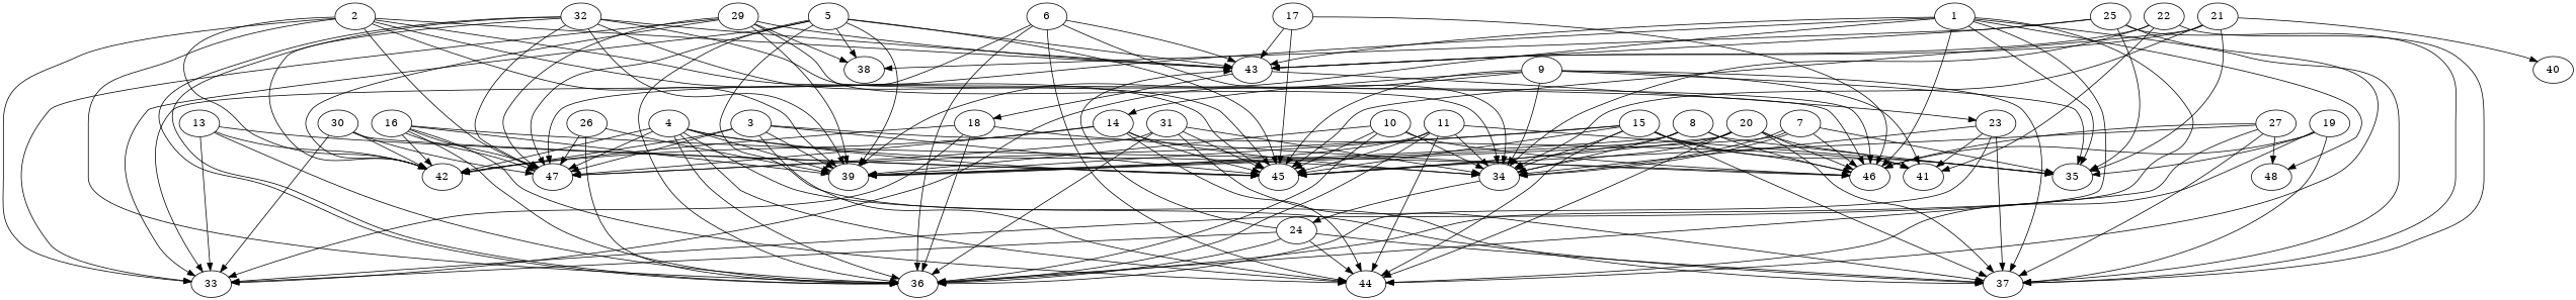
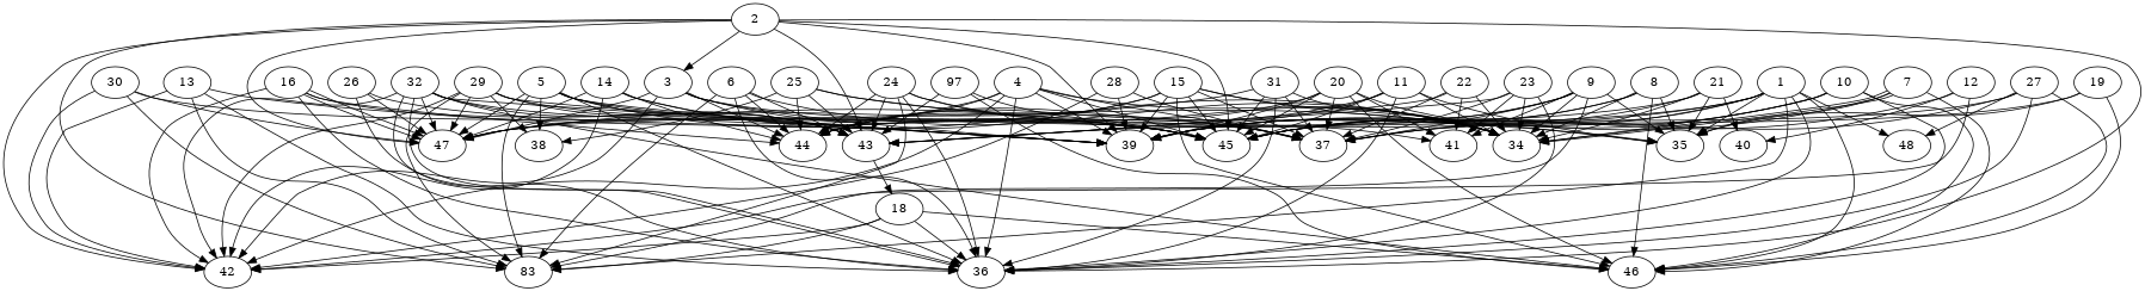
  digraph {
    node [alpha=0.19 expect_size=2389833150365696000000]
    1 [alpha=0.00 expect_size=720896101941290880]
-   33 [expect_size=1769869803031514578944]
+   33 [expect_size=1769869803031514578944 label=83]
    35 [alpha=0.02 expect_size=114105801031932048]
    36 [alpha=0.15 expect_size=974959697701400320]
    37 [alpha=0.05 expect_size=363105496108827264]
    39 [alpha=0.11 expect_size=305100763943101632]
    43 [alpha=0.11 expect_size=1194539465712861184000]
    46 [alpha=0.10]
    47 [alpha=0.18 expect_size=7494124527946895360]
    48 [expect_size=54241865029676440]
    18 [alpha=0.11 expect_size=1138879725386688626688]
    2 [alpha=0.08 expect_size=6451500905895297024000]
    42 [alpha=0.11 expect_size=5851504385331732480]
    45 [alpha=0.03 expect_size=4711215471897861120]
    3 [alpha=0.04 expect_size=48041354714013984]
    41 [alpha=0.02 expect_size=1046279480667033088]
    44 [expect_size=36972313389971952]
    4 [alpha=0.04 expect_size=1016199491235086336000]
    34 [alpha=0.02 expect_size=4396909853320377532416]
    5 [alpha=0.04 expect_size=3219520819683743760384]
    38 [alpha=0.10 expect_size=76532484330015728]
    6 [alpha=0.06 expect_size=462224752950754304]
    7 [alpha=0.17]
    8 [alpha=0.18 expect_size=131561178323485328]
    9 [expect_size=303415656552393984]
    10 [alpha=0.05 expect_size=7864394480763046723584]
    11 [alpha=0.11 expect_size=269863871088335264]
+   12 [alpha=0.13 expect_size=15986389329467640]
    40 [alpha=0.06 expect_size=16231905272488446132224]
    13 [alpha=0.08 expect_size=24473025458177464]
    14 [alpha=0.13 expect_size=1120749347483735296]
    15 [alpha=0.13 expect_size=30211108087636356]
    16 [alpha=0.05 expect_size=4508268123578550272]
-   17 [alpha=0.20 expect_size=1043932908864778368]
+   17 [alpha=0.20 expect_size=1043932908864778368 label=97]
    19 [alpha=0.15 expect_size=4639438641508785324032]
    20 [alpha=0.12 expect_size=52176583608630888]
    21 [expect_size=8923020369640554496000]
    22 [alpha=0.01 expect_size=3816216608359675]
    23 [alpha=0.12 expect_size=34100417492504168]
    24 [alpha=0.13 expect_size=985793689846542592]
    25 [alpha=0.01 expect_size=8675692593642960060416]
    26 [alpha=0.03 expect_size=4534434339580018688000]
    27 [expect_size=3820495274344222720]
+   28 [alpha=0.05 expect_size=3753788641242173669376]
    29 [alpha=0.11 expect_size=2638938322464798208]
    30 [alpha=0.17 expect_size=443359644379372322816]
    31 [alpha=0.07 expect_size=4736733183787215872]
    32 [alpha=0.05 expect_size=1826764353690422784]
    1 -> 33
    1 -> 35
    1 -> 36
    1 -> 37
    1 -> 39
    1 -> 43
    1 -> 46
    1 -> 47
    1 -> 48
    43 -> 18
    18 -> 33
    18 -> 36
    18 -> 46
    18 -> 42
    2 -> 33
    2 -> 36
    2 -> 39
    2 -> 43
-   2 -> 46
+   2 -> 3
    2 -> 47
    2 -> 42
    2 -> 45
    3 -> 39
    3 -> 47
    3 -> 42
    3 -> 45
    3 -> 41
    3 -> 44
    4 -> 36
    4 -> 37
    4 -> 39
    4 -> 47
    4 -> 42
    4 -> 45
    4 -> 44
    4 -> 34
    5 -> 33
    5 -> 36
    5 -> 37
    5 -> 39
    5 -> 43
    5 -> 47
    5 -> 45
    5 -> 38
    6 -> 33
    6 -> 36
    6 -> 43
    6 -> 44
    6 -> 34
    7 -> 35
    7 -> 39
    7 -> 46
    7 -> 34
    7 -> 34
    8 -> 35
    8 -> 39
    8 -> 46
    8 -> 45
    8 -> 34
    9 -> 33
    9 -> 35
    9 -> 37
-   9 -> 14
+   9 -> 39
    9 -> 45
    9 -> 41
    9 -> 34
    10 -> 36
    10 -> 39
    10 -> 46
    10 -> 45
    10 -> 34
    11 -> 35
    11 -> 36
    11 -> 39
    11 -> 45
    11 -> 44
    11 -> 34
+   12 -> 42
+   12 -> 45
+   12 -> 40
    13 -> 33
    13 -> 36
    13 -> 42
    13 -> 45
    14 -> 47
    14 -> 42
    14 -> 45
    14 -> 44
    14 -> 34
    15 -> 35
    15 -> 37
    15 -> 39
    15 -> 46
    15 -> 47
    15 -> 45
    15 -> 44
    15 -> 34
    16 -> 36
    16 -> 39
-   16 -> 46
    16 -> 47
    16 -> 47
    16 -> 42
    16 -> 44
    17 -> 43
    17 -> 46
    17 -> 45
    19 -> 35
    19 -> 37
    19 -> 46
-   19 -> 44
    20 -> 37
    20 -> 39
    20 -> 46
    20 -> 45
    20 -> 41
    20 -> 44
    20 -> 34
    21 -> 35
    21 -> 43
    21 -> 45
    21 -> 34
    21 -> 40
    22 -> 37
    22 -> 43
    22 -> 41
    22 -> 34
    23 -> 36
    23 -> 37
-   43 -> 23
+   23 -> 43
    23 -> 41
    23 -> 34
    24 -> 33
    24 -> 36
    24 -> 37
    24 -> 43
    24 -> 44
-   34 -> 24
+   24 -> 34
    25 -> 35
    25 -> 37
    25 -> 43
    25 -> 44
    25 -> 38
    26 -> 36
    26 -> 39
    26 -> 47
    27 -> 36
    27 -> 37
    27 -> 46
    27 -> 48
    27 -> 45
+   28 -> 37
+   28 -> 39
+   28 -> 42
    29 -> 33
    29 -> 39
    29 -> 43
    29 -> 47
    29 -> 42
    29 -> 34
    29 -> 38
    30 -> 33
    30 -> 47
    30 -> 42
    30 -> 45
    31 -> 36
    31 -> 37
    31 -> 47
    31 -> 45
    31 -> 34
    32 -> 36
    32 -> 36
    32 -> 39
    32 -> 43
    32 -> 46
    32 -> 47
    32 -> 42
    32 -> 45
  }
